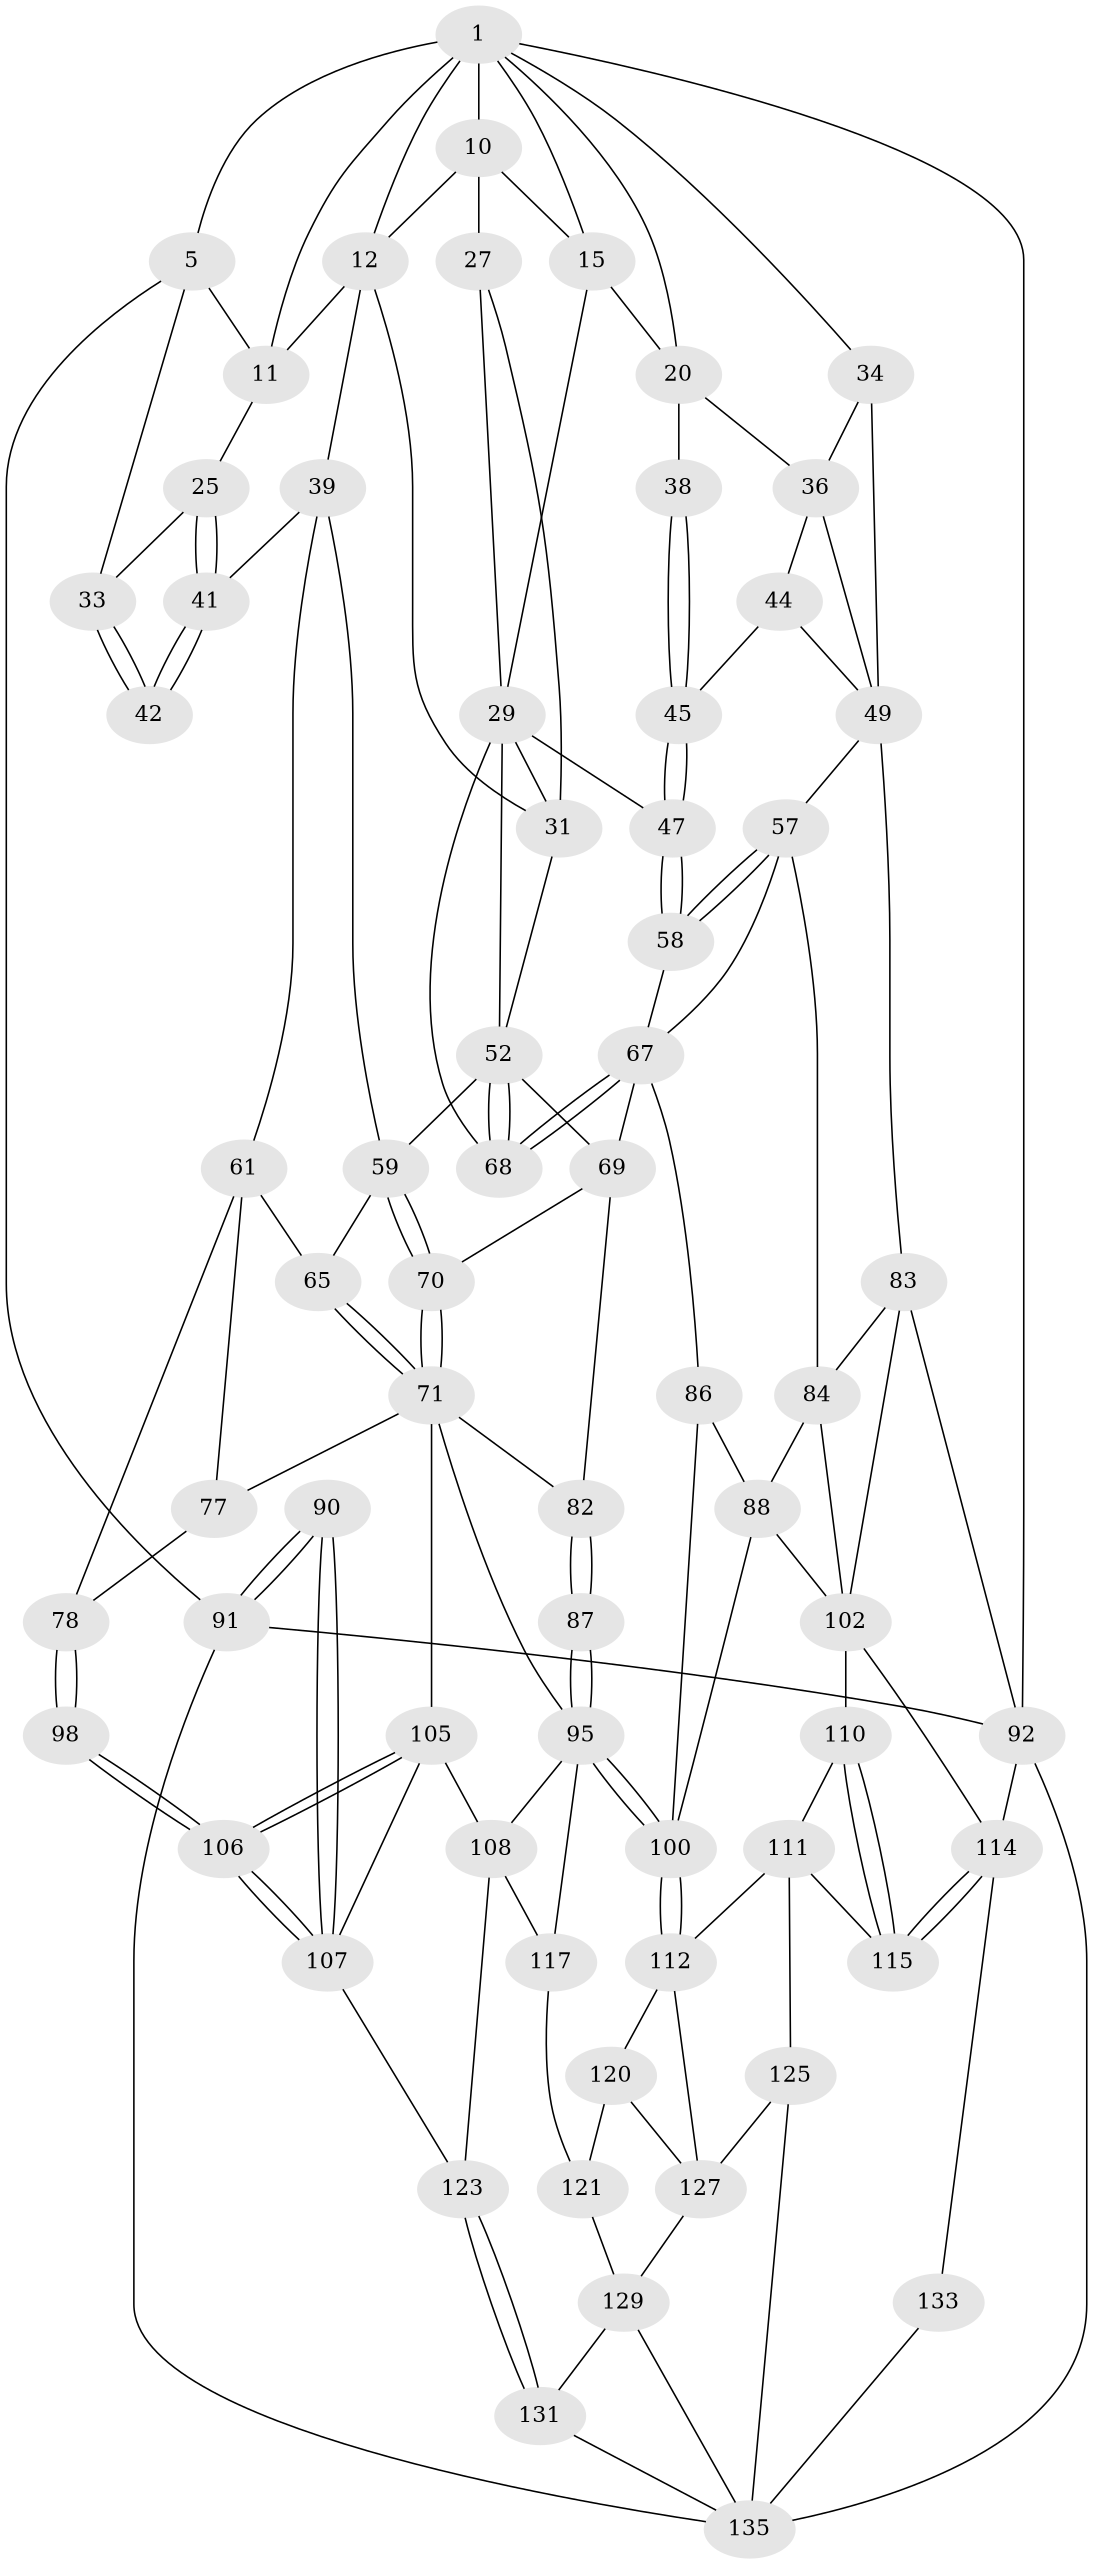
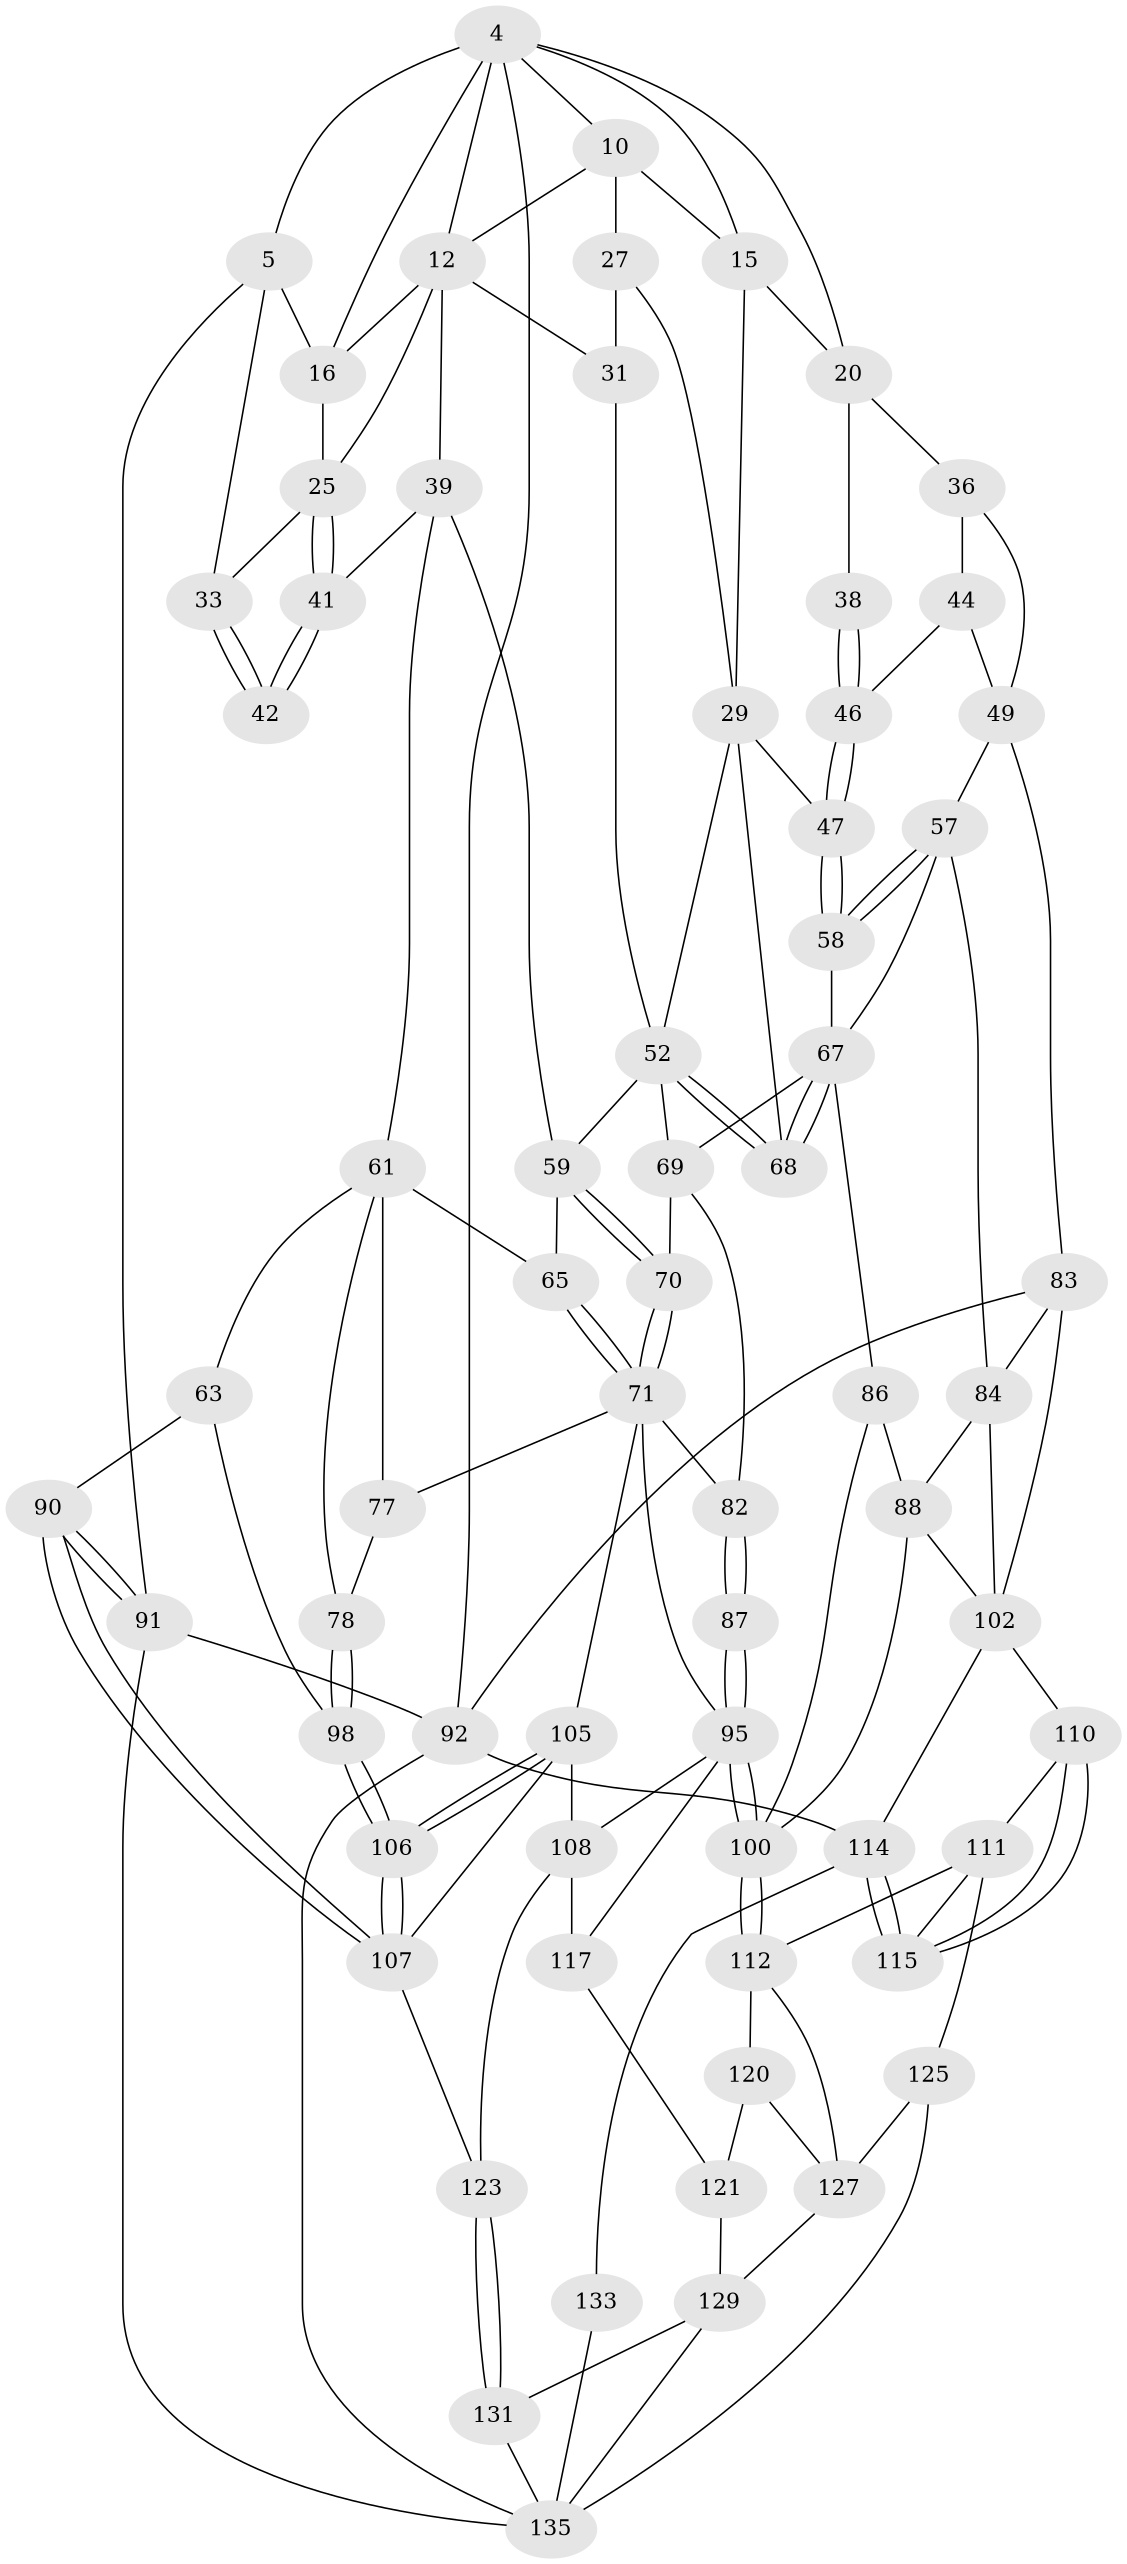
  graph {
    node [color=gray90 style=filled]
-   1 [super="+7+2"]
+   1 [super="+7+2" label=4]
    5 [super="+6+18"]
    10 [super="+14+11"]
    12 [super="+13+23"]
    15 [super="+22"]
-   16 [super="+19+17" label=11]
+   16 [super="+19+17"]
    20 [super="+21+37"]
-   34 [super="+74+35"]
    92 [super="+93+134"]
    33
    91
    27 [super="+28"]
    25 [super="+26"]
    31 [super="+46"]
    39 [super="+40"]
    29 [super="+48+30"]
    36 [super="+43"]
    38
    49 [super="+50"]
    135 [super="+137+136"]
    114 [super="+132"]
    42
    41
    52 [super="+53"]
    59 [super="+60"]
    61 [super="+62+66"]
    47
    68
    44
-   45
+   45 [label=46]
    58
    69 [super="+73"]
    57 [super="+75"]
    83 [super="+99"]
    65
    70
+   63 [super="+64"]
    77
    78
    90
    98
    67 [super="+72"]
    84 [super="+85+101"]
    102 [super="+103+113"]
    82
    86
    88 [super="+89"]
    71 [super="+79"]
    107 [super="+122"]
    106
    95 [super="+96"]
    105 [super="+109"]
    100
    87
    108 [super="+118"]
    117
    110
    112 [super="+119"]
    123
    115
    133
    121
    120
    127 [super="+128"]
    111 [super="+124"]
    131
    125 [super="+126"]
    129 [super="+130"]
    1 -- 5 [weight=2]
    1 -- 10
    1 -- 12
    1 -- 15
    1 -- 16
    1 -- 20
-   1 -- 34
    1 -- 92
    5 -- 16
    5 -- 33
    5 -- 91
    10 -- 12
    10 -- 15
    10 -- 27 [weight=2]
    12 -- 16 [weight=2]
+   12 -- 25
    12 -- 31
    12 -- 39
    15 -- 20
    15 -- 29
    16 -- 25
    20 -- 36
    20 -- 38 [weight=2]
-   34 -- 36
-   34 -- 49 [weight=2]
    92 -- 135
    92 -- 114
    33 -- 42
    33 -- 42
    91 -- 92
    91 -- 135
    27 -- 31
    27 -- 29
    25 -- 33
    25 -- 41
    25 -- 41
    31 -- 52
    39 -- 41
    39 -- 59
    39 -- 61
-   29 -- 31
    29 -- 52
    29 -- 47
    29 -- 68
    36 -- 49
    36 -- 44
    38 -- 45
    38 -- 45
    49 -- 57
    49 -- 83
    114 -- 115
    114 -- 115
    114 -- 133
    41 -- 42
    41 -- 42
    52 -- 59
    52 -- 68
    52 -- 68
    52 -- 69
    59 -- 65
    59 -- 70
    59 -- 70
    61 -- 65
+   61 -- 63
    61 -- 77
    61 -- 78
    47 -- 58
    47 -- 58
    44 -- 49
    44 -- 45
    45 -- 47
    45 -- 47
    58 -- 67
    69 -- 70
    69 -- 82
    57 -- 58
    57 -- 58
    57 -- 67
    57 -- 84
    83 -- 92
    83 -- 84 [weight=2]
    83 -- 102
    65 -- 71
    65 -- 71
    70 -- 71
    70 -- 71
+   63 -- 90
+   63 -- 98
    77 -- 78
    78 -- 98
    78 -- 98
    90 -- 91
    90 -- 91
    90 -- 107
    90 -- 107
    98 -- 106
    98 -- 106
    67 -- 68
    67 -- 68
    67 -- 69
    67 -- 86
    84 -- 102
    84 -- 88
    102 -- 114
    102 -- 110
    82 -- 87
    82 -- 87
    86 -- 88
    86 -- 100
    88 -- 102
    88 -- 100
    71 -- 77
    71 -- 82
    71 -- 95
    71 -- 105
    107 -- 123
    106 -- 107
    106 -- 107
    95 -- 100
    95 -- 100
    95 -- 108
    95 -- 117
    105 -- 107
    105 -- 106
    105 -- 106
    105 -- 108
    100 -- 112
    100 -- 112
    87 -- 95
    87 -- 95
    108 -- 117
    108 -- 123
    117 -- 121
    110 -- 115
    110 -- 115
    110 -- 111
    112 -- 120
    112 -- 127
    123 -- 131
    123 -- 131
    133 -- 135
    121 -- 129
    120 -- 121
    120 -- 127
    127 -- 129
    111 -- 112
    111 -- 115
    111 -- 125
    131 -- 135
    125 -- 135
    125 -- 127
    129 -- 135
    129 -- 131
  }
